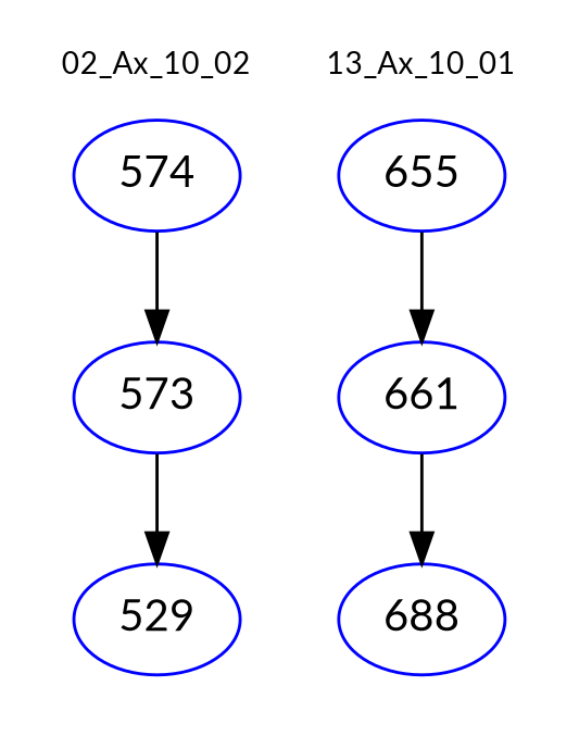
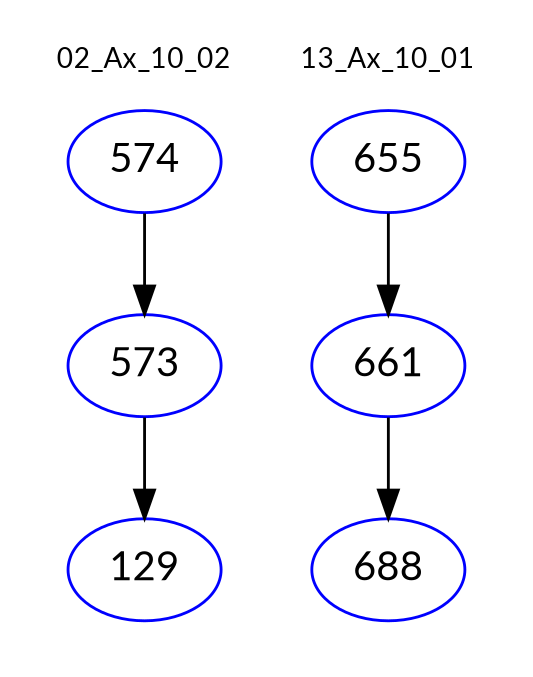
  digraph {
    fontname=Lato
    node [color=blue fontname=Lato]
    edge [color=black fontname=Lato]
    n1 [label=573]
-   n2 [label=529]
+   n2 [label=129]
    n3 [label=574]
    n4 [label=661]
    n5 [label=655]
    n6 [label=688]
    subgraph cluster_1 {
      color=white
      fontsize=10
      label="02_Ax_10_02"
      n1
      n2
      n3
    }
    subgraph cluster_2 {
      color=white
      fontsize=10
      label="13_Ax_10_01"
      n4
      n5
      n6
    }
    n1 -> n2
    n3 -> n1
    n4 -> n6
    n5 -> n4
  }
